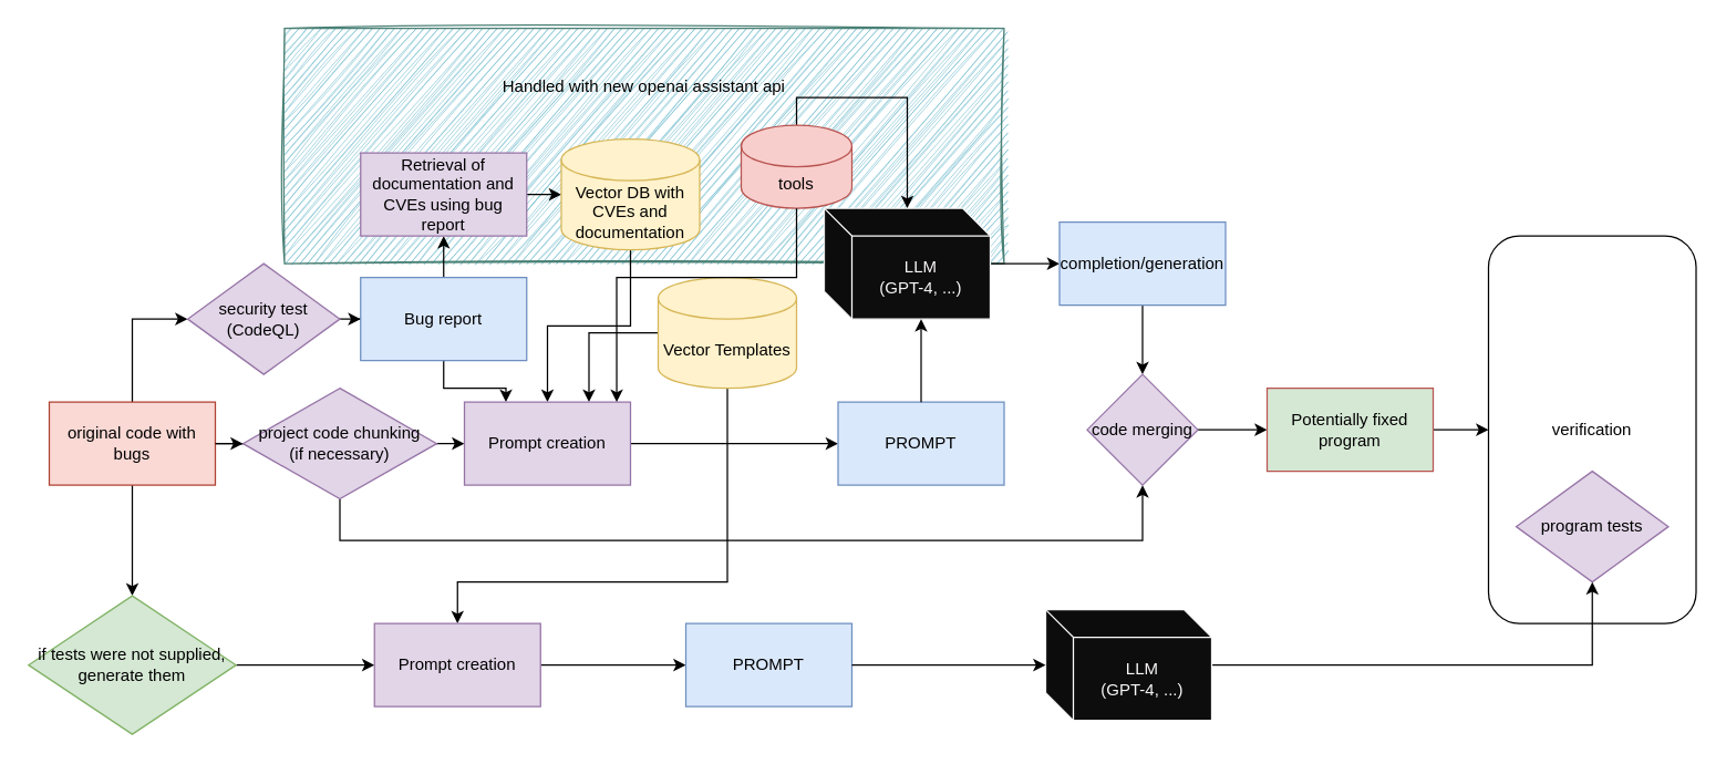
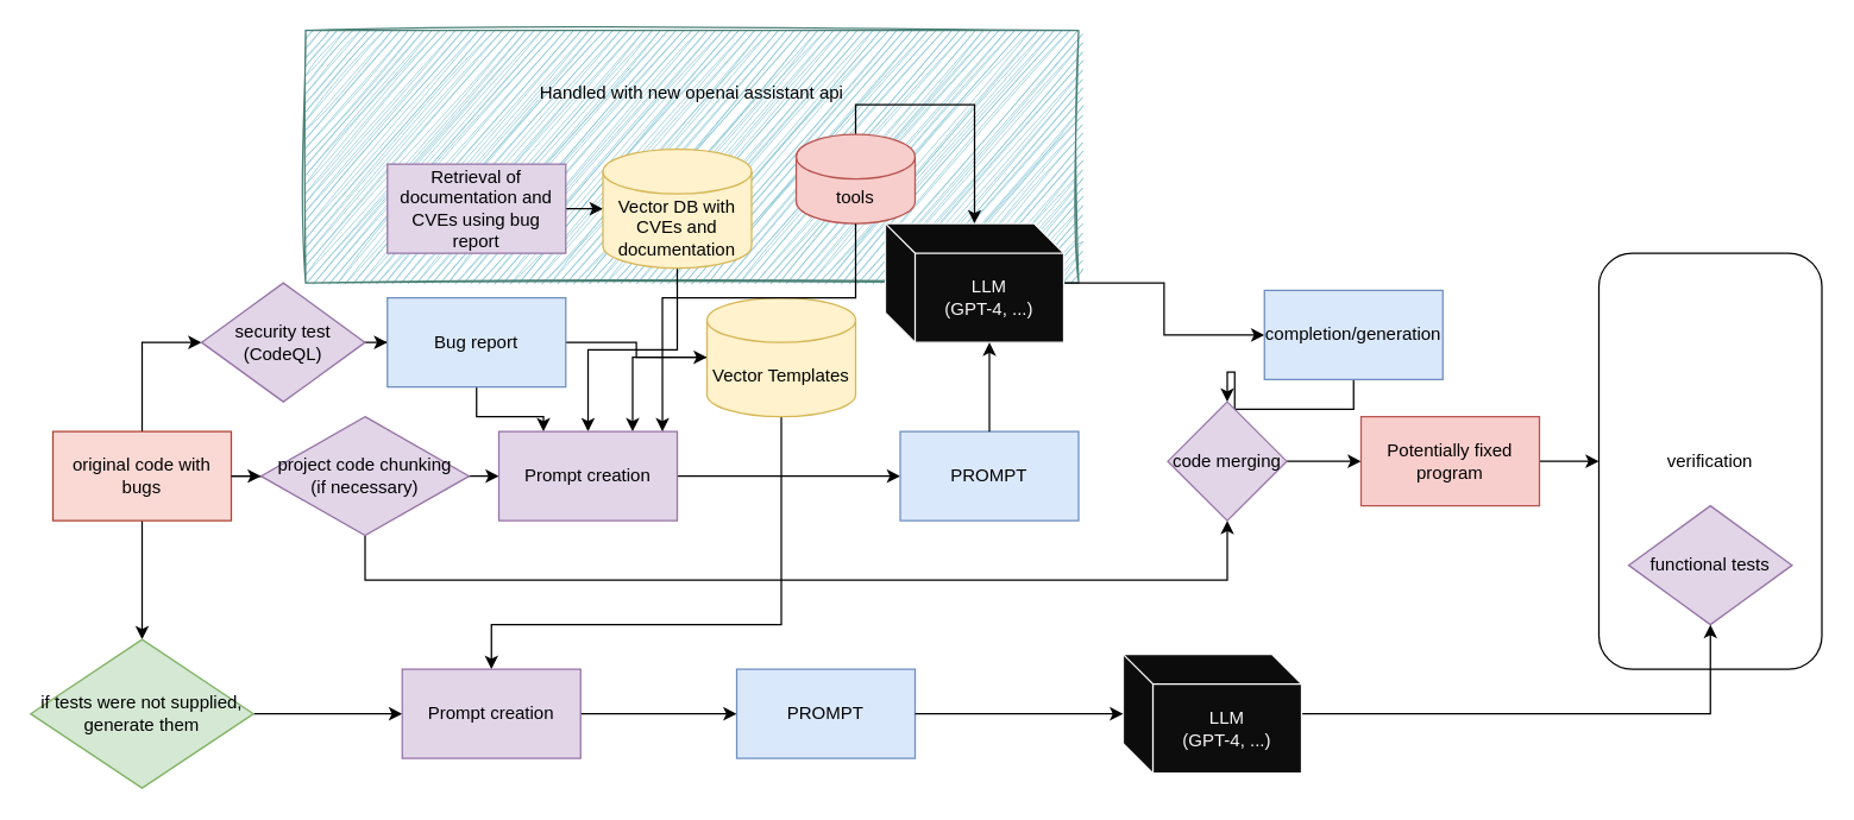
  <mxCell id="0" />
  <mxCell id="1" parent="0" />
  <mxCell id="2" value="&lt;div&gt;Handled with new openai assistant api&lt;/div&gt;&lt;div&gt;&lt;br&gt;&lt;/div&gt;&lt;div&gt;&lt;br&gt;&lt;/div&gt;&lt;div&gt;&lt;br&gt;&lt;/div&gt;&lt;div&gt;&lt;br&gt;&lt;/div&gt;&lt;div&gt;&lt;br&gt;&lt;/div&gt;&lt;div&gt;&lt;br&gt;&lt;/div&gt;" style="rounded=0;whiteSpace=wrap;html=1;fillColor=#76BDCF;glass=0;shadow=0;strokeColor=#4A8075;sketch=1;curveFitting=1;jiggle=2;" parent="1" vertex="1"><mxGeometry x="205" y="20" width="520" height="170" as="geometry" /></mxCell>
  <mxCell id="3" value="verification" style="rounded=1;whiteSpace=wrap;html=1;fillColor=none;glass=0;" parent="1" vertex="1"><mxGeometry x="1075" y="170" width="150" height="280" as="geometry" /></mxCell>
  <mxCell id="4" value="" style="edgeStyle=orthogonalEdgeStyle;rounded=0;orthogonalLoop=1;jettySize=auto;html=1;entryX=0;entryY=0.5;entryDx=0;entryDy=0;" parent="1" source="7" target="9" edge="1"><mxGeometry relative="1" as="geometry"><mxPoint x="95" y="210" as="targetPoint" /></mxGeometry></mxCell>
  <mxCell id="5" style="edgeStyle=orthogonalEdgeStyle;rounded=0;orthogonalLoop=1;jettySize=auto;html=1;entryX=0;entryY=0.5;entryDx=0;entryDy=0;" parent="1" source="7" target="21" edge="1"><mxGeometry relative="1" as="geometry" /></mxCell>
  <mxCell id="6" value="" style="edgeStyle=orthogonalEdgeStyle;rounded=0;orthogonalLoop=1;jettySize=auto;html=1;" parent="1" source="7" edge="1"><mxGeometry relative="1" as="geometry"><mxPoint x="95" y="430" as="targetPoint" /></mxGeometry></mxCell>
  <mxCell id="7" value="original code with bugs" style="rounded=0;whiteSpace=wrap;html=1;fillColor=#fad9d5;strokeColor=#ae4132;" parent="1" vertex="1"><mxGeometry x="35" y="290" width="120" height="60" as="geometry" /></mxCell>
  <mxCell id="8" value="" style="edgeStyle=orthogonalEdgeStyle;rounded=0;orthogonalLoop=1;jettySize=auto;html=1;" parent="1" source="9" target="12" edge="1"><mxGeometry relative="1" as="geometry" /></mxCell>
  <mxCell id="9" value="&lt;div&gt;security test&lt;/div&gt;&lt;div&gt;(CodeQL)&lt;br&gt;&lt;/div&gt;" style="rhombus;whiteSpace=wrap;html=1;fillColor=#e1d5e7;strokeColor=#9673a6;" parent="1" vertex="1"><mxGeometry x="135" y="190" width="110" height="80" as="geometry" /></mxCell>
- <mxCell id="10" value="" style="edgeStyle=orthogonalEdgeStyle;rounded=0;orthogonalLoop=1;jettySize=auto;html=1;" parent="1" source="12" target="14" edge="1"><mxGeometry relative="1" as="geometry" /></mxCell>
+ <mxCell id="10" value="" style="edgeStyle=orthogonalEdgeStyle;rounded=0;orthogonalLoop=1;jettySize=auto;html=1;" parent="1" source="12" target="17" edge="1"><mxGeometry relative="1" as="geometry" /></mxCell>
  <mxCell id="11" style="edgeStyle=orthogonalEdgeStyle;rounded=0;orthogonalLoop=1;jettySize=auto;html=1;entryX=0.25;entryY=0;entryDx=0;entryDy=0;" parent="1" source="12" target="21" edge="1"><mxGeometry relative="1" as="geometry" /></mxCell>
  <mxCell id="12" value="Bug report" style="whiteSpace=wrap;html=1;fillColor=#dae8fc;strokeColor=#6c8ebf;" parent="1" vertex="1"><mxGeometry x="260" y="200" width="120" height="60" as="geometry" /></mxCell>
  <mxCell id="13" value="" style="edgeStyle=orthogonalEdgeStyle;rounded=0;orthogonalLoop=1;jettySize=auto;html=1;" parent="1" source="14" target="19" edge="1"><mxGeometry relative="1" as="geometry" /></mxCell>
  <mxCell id="14" value="Retrieval of documentation and CVEs using bug report" style="whiteSpace=wrap;html=1;fillColor=#e1d5e7;strokeColor=#9673a6;" parent="1" vertex="1"><mxGeometry x="260" y="110" width="120" height="60" as="geometry" /></mxCell>
  <mxCell id="15" style="edgeStyle=orthogonalEdgeStyle;rounded=0;orthogonalLoop=1;jettySize=auto;html=1;entryX=0.75;entryY=0;entryDx=0;entryDy=0;" parent="1" source="17" target="21" edge="1"><mxGeometry relative="1" as="geometry" /></mxCell>
  <mxCell id="16" style="edgeStyle=orthogonalEdgeStyle;rounded=0;orthogonalLoop=1;jettySize=auto;html=1;entryX=0.5;entryY=0;entryDx=0;entryDy=0;" parent="1" source="17" target="40" edge="1"><mxGeometry relative="1" as="geometry"><Array as="points"><mxPoint x="525" y="420" /><mxPoint x="330" y="420" /></Array></mxGeometry></mxCell>
  <mxCell id="17" value="Vector Templates" style="shape=cylinder3;whiteSpace=wrap;html=1;boundedLbl=1;backgroundOutline=1;size=15;fillColor=#fff2cc;strokeColor=#d6b656;" parent="1" vertex="1"><mxGeometry x="475" y="200" width="100" height="80" as="geometry" /></mxCell>
  <mxCell id="18" style="edgeStyle=orthogonalEdgeStyle;rounded=0;orthogonalLoop=1;jettySize=auto;html=1;entryX=0.5;entryY=0;entryDx=0;entryDy=0;" parent="1" source="19" target="21" edge="1"><mxGeometry relative="1" as="geometry" /></mxCell>
  <mxCell id="19" value="Vector DB with CVEs and documentation" style="shape=cylinder3;whiteSpace=wrap;html=1;boundedLbl=1;backgroundOutline=1;size=15;fillColor=#fff2cc;strokeColor=#d6b656;" parent="1" vertex="1"><mxGeometry x="405" y="100" width="100" height="80" as="geometry" /></mxCell>
  <mxCell id="20" value="" style="edgeStyle=orthogonalEdgeStyle;rounded=0;orthogonalLoop=1;jettySize=auto;html=1;" parent="1" source="21" target="22" edge="1"><mxGeometry relative="1" as="geometry" /></mxCell>
  <mxCell id="21" value="Prompt creation" style="rounded=0;whiteSpace=wrap;html=1;fillColor=#e1d5e7;strokeColor=#9673a6;" parent="1" vertex="1"><mxGeometry x="335" y="290" width="120" height="60" as="geometry" /></mxCell>
  <mxCell id="22" value="PROMPT" style="rounded=0;whiteSpace=wrap;html=1;fillColor=#dae8fc;strokeColor=#6c8ebf;" parent="1" vertex="1"><mxGeometry x="605" y="290" width="120" height="60" as="geometry" /></mxCell>
  <mxCell id="23" value="" style="edgeStyle=orthogonalEdgeStyle;rounded=0;orthogonalLoop=1;jettySize=auto;html=1;" parent="1" source="24" target="27" edge="1"><mxGeometry relative="1" as="geometry" /></mxCell>
  <mxCell id="24" value="&lt;div&gt;LLM&lt;/div&gt;&lt;div&gt;(GPT-4, ...)&lt;br&gt;&lt;/div&gt;" style="shape=cube;whiteSpace=wrap;html=1;boundedLbl=1;backgroundOutline=1;darkOpacity=0.05;darkOpacity2=0.1;fillColor=#0D0D0D;strokeColor=#FCFCFC;fontColor=#FAF7F7;" parent="1" vertex="1"><mxGeometry x="595" y="150" width="120" height="80" as="geometry" /></mxCell>
  <mxCell id="25" style="edgeStyle=orthogonalEdgeStyle;rounded=0;orthogonalLoop=1;jettySize=auto;html=1;exitX=0.5;exitY=0;exitDx=0;exitDy=0;entryX=0;entryY=0;entryDx=70;entryDy=80;entryPerimeter=0;" parent="1" source="22" target="24" edge="1"><mxGeometry relative="1" as="geometry" /></mxCell>
  <mxCell id="26" style="edgeStyle=orthogonalEdgeStyle;rounded=0;orthogonalLoop=1;jettySize=auto;html=1;entryX=0.5;entryY=0;entryDx=0;entryDy=0;" parent="1" source="27" target="30" edge="1"><mxGeometry relative="1" as="geometry" /></mxCell>
- <mxCell id="27" value="completion/generation" style="whiteSpace=wrap;html=1;fillColor=#dae8fc;strokeColor=#6c8ebf;" parent="1" vertex="1"><mxGeometry x="765" y="160" width="120" height="60" as="geometry" /></mxCell>
+ <mxCell id="27" value="completion/generation" style="whiteSpace=wrap;html=1;fillColor=#dae8fc;strokeColor=#6c8ebf;" parent="1" vertex="1"><mxGeometry x="850" y="195" width="120" height="60" as="geometry" /></mxCell>
  <mxCell id="28" value="" style="endArrow=classic;html=1;rounded=0;entryX=0.5;entryY=1;entryDx=0;entryDy=0;exitX=0.5;exitY=1;exitDx=0;exitDy=0;" parent="1" source="46" target="30" edge="1"><mxGeometry width="50" height="50" relative="1" as="geometry"><mxPoint x="235" y="320" as="sourcePoint" /><mxPoint x="835" y="390" as="targetPoint" /><Array as="points"><mxPoint x="245" y="390" /><mxPoint x="825" y="390" /></Array></mxGeometry></mxCell>
  <mxCell id="29" style="edgeStyle=orthogonalEdgeStyle;rounded=0;orthogonalLoop=1;jettySize=auto;html=1;" parent="1" source="30" edge="1"><mxGeometry relative="1" as="geometry"><mxPoint x="915" y="310" as="targetPoint" /></mxGeometry></mxCell>
  <mxCell id="30" value="code merging" style="rhombus;whiteSpace=wrap;html=1;fillColor=#e1d5e7;strokeColor=#9673a6;" parent="1" vertex="1"><mxGeometry x="785" y="270" width="80" height="80" as="geometry" /></mxCell>
  <mxCell id="31" style="edgeStyle=orthogonalEdgeStyle;rounded=0;orthogonalLoop=1;jettySize=auto;html=1;entryX=0;entryY=0.5;entryDx=0;entryDy=0;" parent="1" source="32" target="3" edge="1"><mxGeometry relative="1" as="geometry" /></mxCell>
- <mxCell id="32" value="Potentially fixed program" style="rounded=0;whiteSpace=wrap;html=1;fillColor=#d5e8d4;strokeColor=#b85450;" parent="1" vertex="1"><mxGeometry x="915" y="280" width="120" height="60" as="geometry" /></mxCell>
- <mxCell id="33" value="program tests" style="rhombus;whiteSpace=wrap;html=1;fillColor=#e1d5e7;strokeColor=#9673a6;" parent="1" vertex="1"><mxGeometry x="1095" y="340" width="110" height="80" as="geometry" /></mxCell>
+ <mxCell id="32" value="Potentially fixed program" style="rounded=0;whiteSpace=wrap;html=1;fillColor=#f8cecc;strokeColor=#b85450;" parent="1" vertex="1"><mxGeometry x="915" y="280" width="120" height="60" as="geometry" /></mxCell>
+ <mxCell id="33" value="functional tests" style="rhombus;whiteSpace=wrap;html=1;fillColor=#e1d5e7;strokeColor=#9673a6;" parent="1" vertex="1"><mxGeometry x="1095" y="340" width="110" height="80" as="geometry" /></mxCell>
  <mxCell id="34" style="edgeStyle=orthogonalEdgeStyle;rounded=0;orthogonalLoop=1;jettySize=auto;html=1;" parent="1" source="35" target="24" edge="1"><mxGeometry relative="1" as="geometry"><Array as="points"><mxPoint x="575" y="70" /><mxPoint x="655" y="70" /></Array></mxGeometry></mxCell>
  <mxCell id="35" value="tools" style="shape=cylinder3;whiteSpace=wrap;html=1;boundedLbl=1;backgroundOutline=1;size=15;fillColor=#f8cecc;strokeColor=#b85450;" parent="1" vertex="1"><mxGeometry x="535" y="90" width="80" height="60" as="geometry" /></mxCell>
  <mxCell id="36" style="edgeStyle=orthogonalEdgeStyle;rounded=0;orthogonalLoop=1;jettySize=auto;html=1;entryX=0.917;entryY=0;entryDx=0;entryDy=0;entryPerimeter=0;" parent="1" source="35" target="21" edge="1"><mxGeometry relative="1" as="geometry"><Array as="points"><mxPoint x="575" y="200" /><mxPoint x="445" y="200" /></Array></mxGeometry></mxCell>
  <mxCell id="37" style="edgeStyle=orthogonalEdgeStyle;rounded=0;orthogonalLoop=1;jettySize=auto;html=1;entryX=0;entryY=0.5;entryDx=0;entryDy=0;" parent="1" source="38" target="40" edge="1"><mxGeometry relative="1" as="geometry" /></mxCell>
  <mxCell id="38" value="if tests were not supplied, generate them" style="rhombus;whiteSpace=wrap;html=1;fillColor=#d5e8d4;strokeColor=#82b366;" parent="1" vertex="1"><mxGeometry x="20" y="430" width="150" height="100" as="geometry" /></mxCell>
  <mxCell id="39" value="" style="edgeStyle=orthogonalEdgeStyle;rounded=0;orthogonalLoop=1;jettySize=auto;html=1;" parent="1" source="40" target="41" edge="1"><mxGeometry relative="1" as="geometry" /></mxCell>
  <mxCell id="40" value="Prompt creation" style="rounded=0;whiteSpace=wrap;html=1;fillColor=#e1d5e7;strokeColor=#9673a6;" parent="1" vertex="1"><mxGeometry x="270" y="450" width="120" height="60" as="geometry" /></mxCell>
  <mxCell id="41" value="PROMPT" style="rounded=0;whiteSpace=wrap;html=1;fillColor=#dae8fc;strokeColor=#6c8ebf;" parent="1" vertex="1"><mxGeometry x="495" y="450" width="120" height="60" as="geometry" /></mxCell>
  <mxCell id="42" style="edgeStyle=orthogonalEdgeStyle;rounded=0;orthogonalLoop=1;jettySize=auto;html=1;" parent="1" source="43" target="33" edge="1"><mxGeometry relative="1" as="geometry" /></mxCell>
  <mxCell id="43" value="&lt;div&gt;LLM&lt;/div&gt;&lt;div&gt;(GPT-4, ...)&lt;br&gt;&lt;/div&gt;" style="shape=cube;whiteSpace=wrap;html=1;boundedLbl=1;backgroundOutline=1;darkOpacity=0.05;darkOpacity2=0.1;fillColor=#0D0D0D;strokeColor=#FCFCFC;fontColor=#FAF7F7;" parent="1" vertex="1"><mxGeometry x="755" y="440" width="120" height="80" as="geometry" /></mxCell>
  <mxCell id="44" style="edgeStyle=orthogonalEdgeStyle;rounded=0;orthogonalLoop=1;jettySize=auto;html=1;" parent="1" source="41" target="43" edge="1"><mxGeometry relative="1" as="geometry" /></mxCell>
  <mxCell id="45" value="" style="edgeStyle=orthogonalEdgeStyle;rounded=0;orthogonalLoop=1;jettySize=auto;html=1;entryX=0;entryY=0.5;entryDx=0;entryDy=0;" parent="1" source="7" target="46" edge="1"><mxGeometry relative="1" as="geometry"><mxPoint x="155" y="320" as="sourcePoint" /><mxPoint x="300" y="450" as="targetPoint" /></mxGeometry></mxCell>
  <mxCell id="46" value="&lt;div&gt;project code chunking&lt;/div&gt;&lt;div&gt;(if necessary)&lt;br&gt;&lt;/div&gt;" style="rhombus;whiteSpace=wrap;html=1;fillColor=#e1d5e7;strokeColor=#9673a6;" parent="1" vertex="1"><mxGeometry x="175" y="280" width="140" height="80" as="geometry" /></mxCell>
